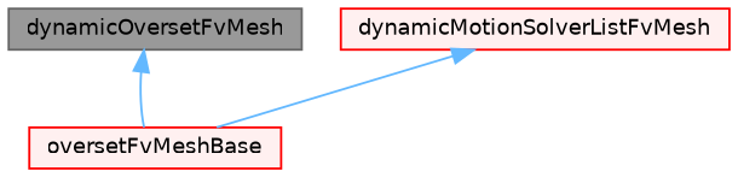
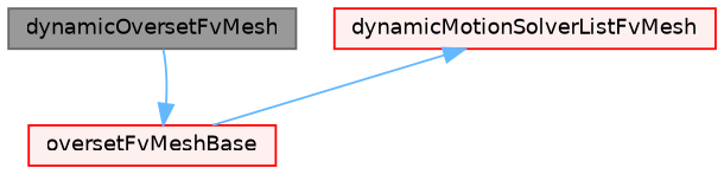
  digraph {
    node [color=red fillcolor="#FFF0F0" fontname=Helvetica fontsize=10 shape=box style=filled]
    edge [color=steelblue1 dir=back fontname=Helvetica fontsize=10 labelfontname=Helvetica labelfontsize=10 style=solid]
    n1 [color=gray40 fillcolor=grey60 fontcolor=black height=0.2 label=dynamicOversetFvMesh width=0.4]
    n2 [height=0.2 label=dynamicMotionSolverListFvMesh width=0.4]
    n3 [height=0.2 label=oversetFvMeshBase width=0.4]
    n2 -> n3
-   n1 -> n3
+   n3 -> n1
  }
